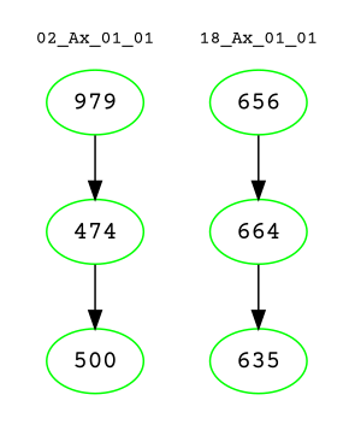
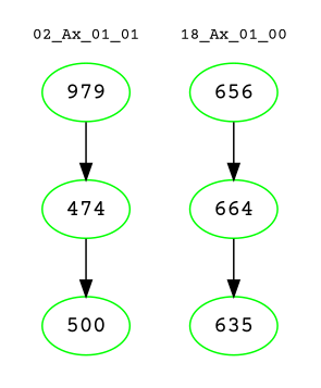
  digraph {
    fontname="Courier Prime"
    node [color=green fontname="Courier Prime"]
    edge [color=black fontname="Courier Prime"]
    n1 [label=979]
    n2 [label=474]
    n3 [label=500]
    n4 [label=656]
    n5 [label=664]
    n6 [label=635]
    subgraph cluster_1 {
      color=white
      fontsize=10
      label="02_Ax_01_01"
      n1
      n2
      n3
    }
    subgraph cluster_2 {
      color=white
      fontsize=10
-     label="18_Ax_01_01"
+     label="18_Ax_01_00"
      n4
      n5
      n6
    }
    n1 -> n2
    n2 -> n3
    n4 -> n5
    n5 -> n6
  }
